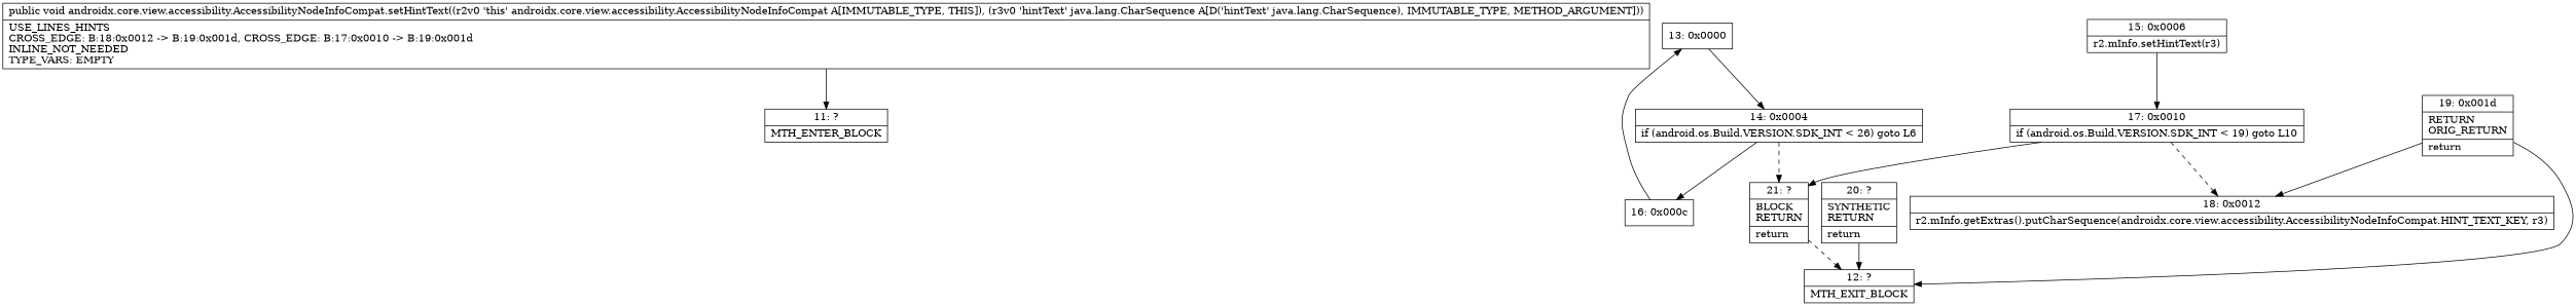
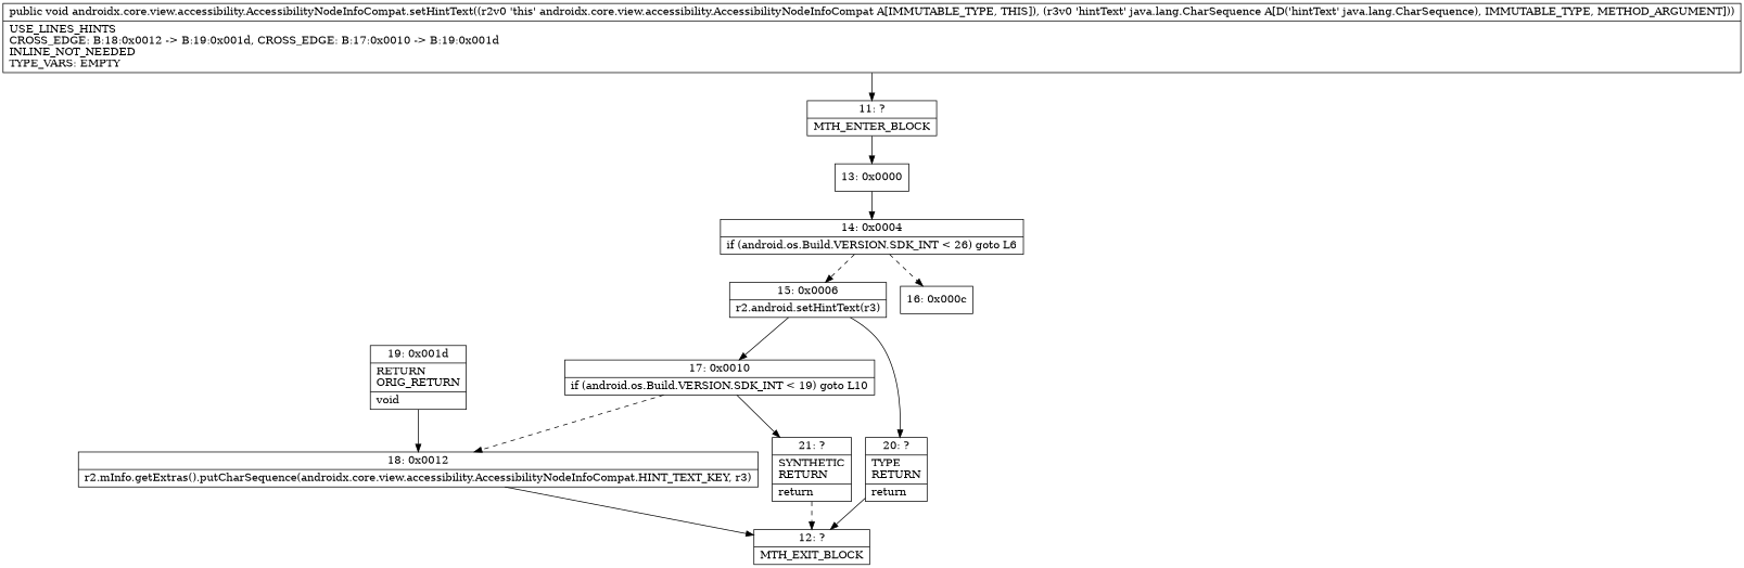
  digraph {
    node [shape=record]
    n1 [label="{11\:\ ?|MTH_ENTER_BLOCK\l}"]
    n2 [label="{13\:\ 0x0000}"]
    n3 [label="{14\:\ 0x0004|if (android.os.Build.VERSION.SDK_INT \< 26) goto L6\l}"]
-   n4 [label="{15\:\ 0x0006|r2.mInfo.setHintText(r3)\l}"]
+   n4 [label="{15\:\ 0x0006|r2.android.setHintText(r3)\l}"]
    n5 [label="{16\:\ 0x000c}"]
-   n6 [label="{20\:\ ?|SYNTHETIC\lRETURN\l|return\l}"]
+   n6 [label="{20\:\ ?|TYPE\lRETURN\l|return\l}"]
    n7 [label="{17\:\ 0x0010|if (android.os.Build.VERSION.SDK_INT \< 19) goto L10\l}"]
    n8 [label="{12\:\ ?|MTH_EXIT_BLOCK\l}"]
    n9 [label="{18\:\ 0x0012|r2.mInfo.getExtras().putCharSequence(androidx.core.view.accessibility.AccessibilityNodeInfoCompat.HINT_TEXT_KEY, r3)\l}"]
-   n10 [label="{21\:\ ?|BLOCK\lRETURN\l|return\l}"]
-   n11 [label="{19\:\ 0x001d|RETURN\lORIG_RETURN\l|return\l}"]
+   n10 [label="{21\:\ ?|SYNTHETIC\lRETURN\l|return\l}"]
+   n11 [label="{19\:\ 0x001d|RETURN\lORIG_RETURN\l|void\l}"]
    n12 [label="{public void androidx.core.view.accessibility.AccessibilityNodeInfoCompat.setHintText((r2v0 'this' androidx.core.view.accessibility.AccessibilityNodeInfoCompat A[IMMUTABLE_TYPE, THIS]), (r3v0 'hintText' java.lang.CharSequence A[D('hintText' java.lang.CharSequence), IMMUTABLE_TYPE, METHOD_ARGUMENT]))  | USE_LINES_HINTS\lCROSS_EDGE: B:18:0x0012 \-\> B:19:0x001d, CROSS_EDGE: B:17:0x0010 \-\> B:19:0x001d\lINLINE_NOT_NEEDED\lTYPE_VARS: EMPTY\l}"]
-   n5 -> n2
+   n1 -> n2
    n2 -> n3
-   n3 -> n10 [style=dashed]
-   n3 -> n5
+   n3 -> n4 [style=dashed]
+   n3 -> n5 [style=dashed]
+   n4 -> n6
    n4 -> n7
    n6 -> n8
    n7 -> n9 [style=dashed]
    n7 -> n10
    n10 -> n8 [style=dashed]
-   n11 -> n8
+   n9 -> n8
    n11 -> n9
    n12 -> n1
  }
